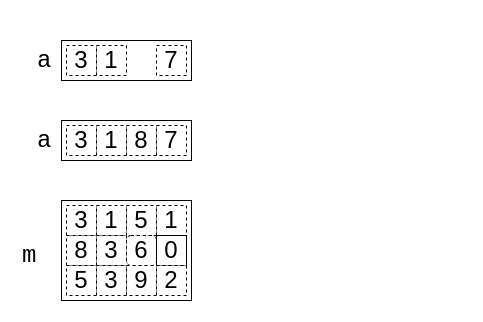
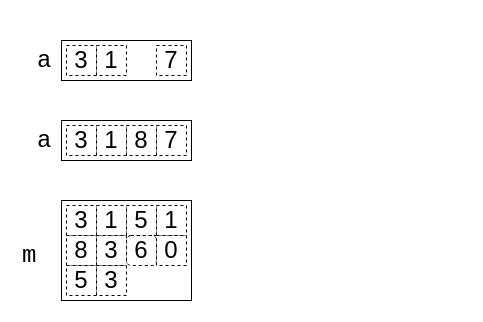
  <mxCell id="0" />
  <mxCell id="1" parent="0" />
  <mxCell id="2" value="" style="rounded=0;whiteSpace=wrap;html=1;fillColor=none;" parent="1" vertex="1"><mxGeometry x="61" y="120" width="130" height="40" as="geometry" /></mxCell>
  <mxCell id="3" value="" style="rounded=0;whiteSpace=wrap;html=1;fillColor=none;" parent="1" vertex="1"><mxGeometry x="61" y="40" width="130" height="40" as="geometry" /></mxCell>
  <mxCell id="4" value="3" style="whiteSpace=wrap;html=1;aspect=fixed;dashed=1;fontSize=24;" parent="1" vertex="1"><mxGeometry x="66" y="45" width="30" height="30" as="geometry" /></mxCell>
  <mxCell id="5" value="" style="whiteSpace=wrap;html=1;aspect=fixed;fontSize=24;strokeColor=none;fillColor=none;" parent="1" vertex="1"><mxGeometry x="341" y="20" width="40" height="40" as="geometry" /></mxCell>
  <mxCell id="6" value="" style="whiteSpace=wrap;html=1;aspect=fixed;fontSize=24;strokeColor=none;fillColor=none;" parent="1" vertex="1"><mxGeometry x="381" y="20" width="40" height="40" as="geometry" /></mxCell>
  <mxCell id="7" value="" style="whiteSpace=wrap;html=1;aspect=fixed;fontSize=24;strokeColor=none;fillColor=none;" parent="1" vertex="1"><mxGeometry x="421" y="20" width="40" height="40" as="geometry" /></mxCell>
  <mxCell id="8" value="" style="whiteSpace=wrap;html=1;aspect=fixed;fontSize=24;strokeColor=none;fillColor=none;" parent="1" vertex="1"><mxGeometry x="301" y="20" width="40" height="40" as="geometry" /></mxCell>
  <mxCell id="9" value="&lt;font face=&quot;Courier New&quot;&gt;a&lt;/font&gt;" style="whiteSpace=wrap;html=1;fontSize=24;align=left;fillColor=none;strokeColor=none;" parent="1" vertex="1"><mxGeometry x="35" y="40" width="26" height="40" as="geometry" /></mxCell>
  <mxCell id="10" value="1" style="whiteSpace=wrap;html=1;aspect=fixed;dashed=1;fontSize=24;" parent="1" vertex="1"><mxGeometry x="96" y="45" width="30" height="30" as="geometry" /></mxCell>
  <mxCell id="11" value="7" style="whiteSpace=wrap;html=1;aspect=fixed;dashed=1;fontSize=24;" parent="1" vertex="1"><mxGeometry x="156" y="45" width="30" height="30" as="geometry" /></mxCell>
  <mxCell id="12" value="3" style="whiteSpace=wrap;html=1;aspect=fixed;dashed=1;fontSize=24;" parent="1" vertex="1"><mxGeometry x="66" y="125" width="30" height="30" as="geometry" /></mxCell>
  <mxCell id="13" value="&lt;font face=&quot;Courier New&quot;&gt;a&lt;/font&gt;" style="whiteSpace=wrap;html=1;fontSize=24;align=left;fillColor=none;strokeColor=none;" parent="1" vertex="1"><mxGeometry x="35" y="120" width="26" height="40" as="geometry" /></mxCell>
  <mxCell id="14" value="1" style="whiteSpace=wrap;html=1;aspect=fixed;dashed=1;fontSize=24;" parent="1" vertex="1"><mxGeometry x="96" y="125" width="30" height="30" as="geometry" /></mxCell>
  <mxCell id="15" value="8" style="whiteSpace=wrap;html=1;aspect=fixed;dashed=1;fontSize=24;" parent="1" vertex="1"><mxGeometry x="126" y="125" width="30" height="30" as="geometry" /></mxCell>
  <mxCell id="16" value="7" style="whiteSpace=wrap;html=1;aspect=fixed;dashed=1;fontSize=24;" parent="1" vertex="1"><mxGeometry x="156" y="125" width="30" height="30" as="geometry" /></mxCell>
  <mxCell id="17" value="" style="rounded=0;whiteSpace=wrap;html=1;fillColor=none;" vertex="1" parent="1"><mxGeometry x="61" y="200" width="130" height="100" as="geometry" /></mxCell>
  <mxCell id="18" value="3" style="whiteSpace=wrap;html=1;aspect=fixed;dashed=1;fontSize=24;" vertex="1" parent="1"><mxGeometry x="66" y="205" width="30" height="30" as="geometry" /></mxCell>
  <mxCell id="19" value="&lt;font face=&quot;Courier New&quot;&gt;m&lt;/font&gt;" style="whiteSpace=wrap;html=1;fontSize=24;align=left;fillColor=none;strokeColor=none;" vertex="1" parent="1"><mxGeometry x="20" y="235" width="26" height="40" as="geometry" /></mxCell>
  <mxCell id="20" value="1" style="whiteSpace=wrap;html=1;aspect=fixed;dashed=1;fontSize=24;" vertex="1" parent="1"><mxGeometry x="96" y="205" width="30" height="30" as="geometry" /></mxCell>
  <mxCell id="21" value="5" style="whiteSpace=wrap;html=1;aspect=fixed;dashed=1;fontSize=24;" vertex="1" parent="1"><mxGeometry x="126" y="205" width="30" height="30" as="geometry" /></mxCell>
  <mxCell id="22" value="1" style="whiteSpace=wrap;html=1;aspect=fixed;dashed=1;fontSize=24;" vertex="1" parent="1"><mxGeometry x="156" y="205" width="30" height="30" as="geometry" /></mxCell>
  <mxCell id="23" value="8" style="whiteSpace=wrap;html=1;aspect=fixed;dashed=1;fontSize=24;" vertex="1" parent="1"><mxGeometry x="66" y="235" width="30" height="30" as="geometry" /></mxCell>
  <mxCell id="24" value="3" style="whiteSpace=wrap;html=1;aspect=fixed;dashed=1;fontSize=24;" vertex="1" parent="1"><mxGeometry x="96" y="235" width="30" height="30" as="geometry" /></mxCell>
  <mxCell id="25" value="6" style="whiteSpace=wrap;html=1;aspect=fixed;dashed=1;fontSize=24;rounded=1;" vertex="1" parent="1"><mxGeometry x="126" y="235" width="30" height="30" as="geometry" /></mxCell>
- <mxCell id="26" value="0" style="whiteSpace=wrap;html=1;aspect=fixed;dashed=0;fontSize=24;" vertex="1" parent="1"><mxGeometry x="156" y="235" width="30" height="30" as="geometry" /></mxCell>
+ <mxCell id="26" value="0" style="whiteSpace=wrap;html=1;aspect=fixed;dashed=1;fontSize=24;" vertex="1" parent="1"><mxGeometry x="156" y="235" width="30" height="30" as="geometry" /></mxCell>
  <mxCell id="27" value="5" style="whiteSpace=wrap;html=1;aspect=fixed;dashed=1;fontSize=24;" vertex="1" parent="1"><mxGeometry x="66" y="265" width="30" height="30" as="geometry" /></mxCell>
  <mxCell id="28" value="3" style="whiteSpace=wrap;html=1;aspect=fixed;dashed=1;fontSize=24;" vertex="1" parent="1"><mxGeometry x="96" y="265" width="30" height="30" as="geometry" /></mxCell>
- <mxCell id="29" value="9" style="whiteSpace=wrap;html=1;aspect=fixed;dashed=1;fontSize=24;" vertex="1" parent="1"><mxGeometry x="126" y="265" width="30" height="30" as="geometry" /></mxCell>
- <mxCell id="30" value="2" style="whiteSpace=wrap;html=1;aspect=fixed;dashed=1;fontSize=24;" vertex="1" parent="1"><mxGeometry x="156" y="265" width="30" height="30" as="geometry" /></mxCell>
  <mxCell id="31" style="edgeStyle=orthogonalEdgeStyle;rounded=0;orthogonalLoop=1;jettySize=auto;html=1;exitX=0.5;exitY=1;exitDx=0;exitDy=0;" edge="1" parent="1" source="17" target="17"><mxGeometry relative="1" as="geometry" /></mxCell>
